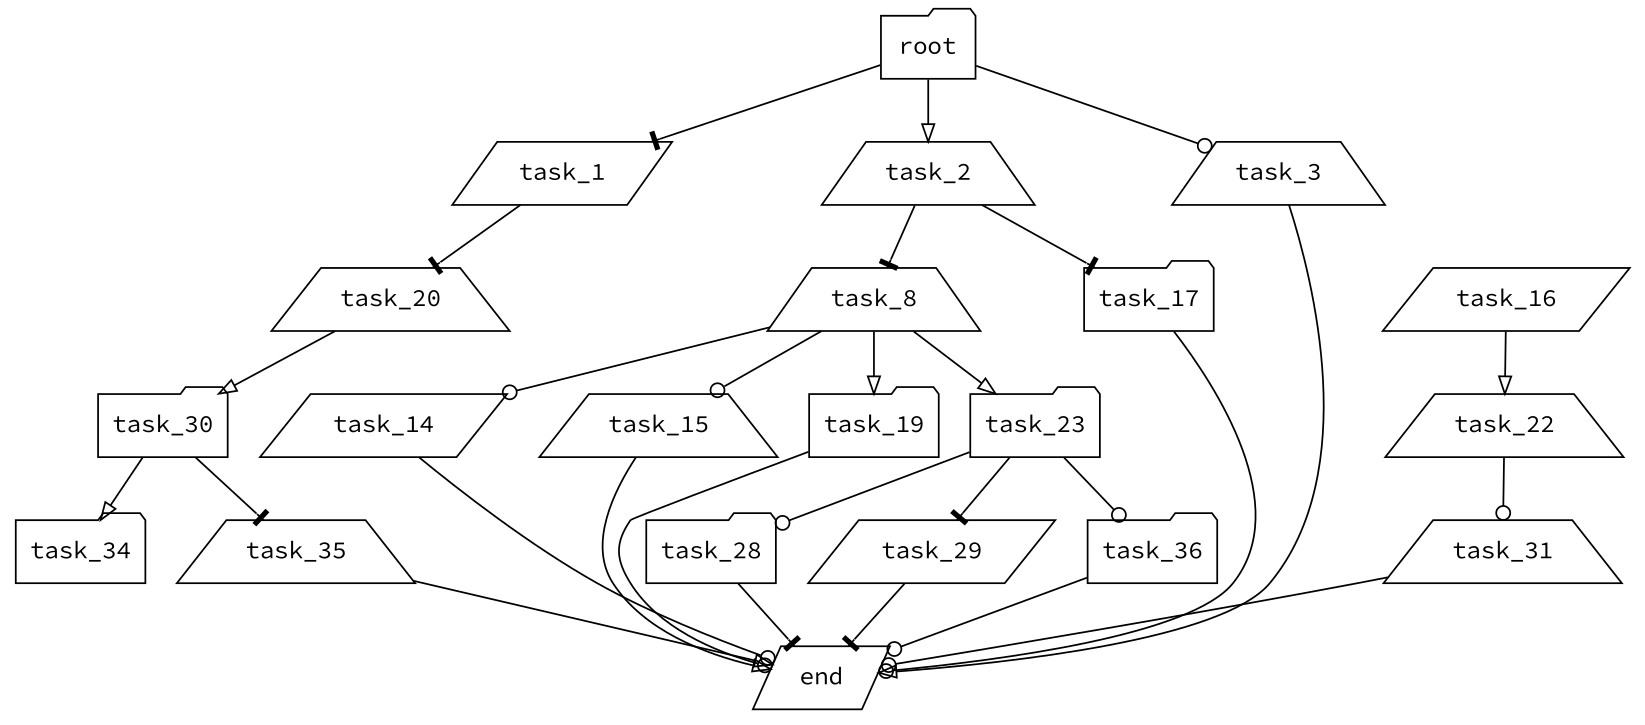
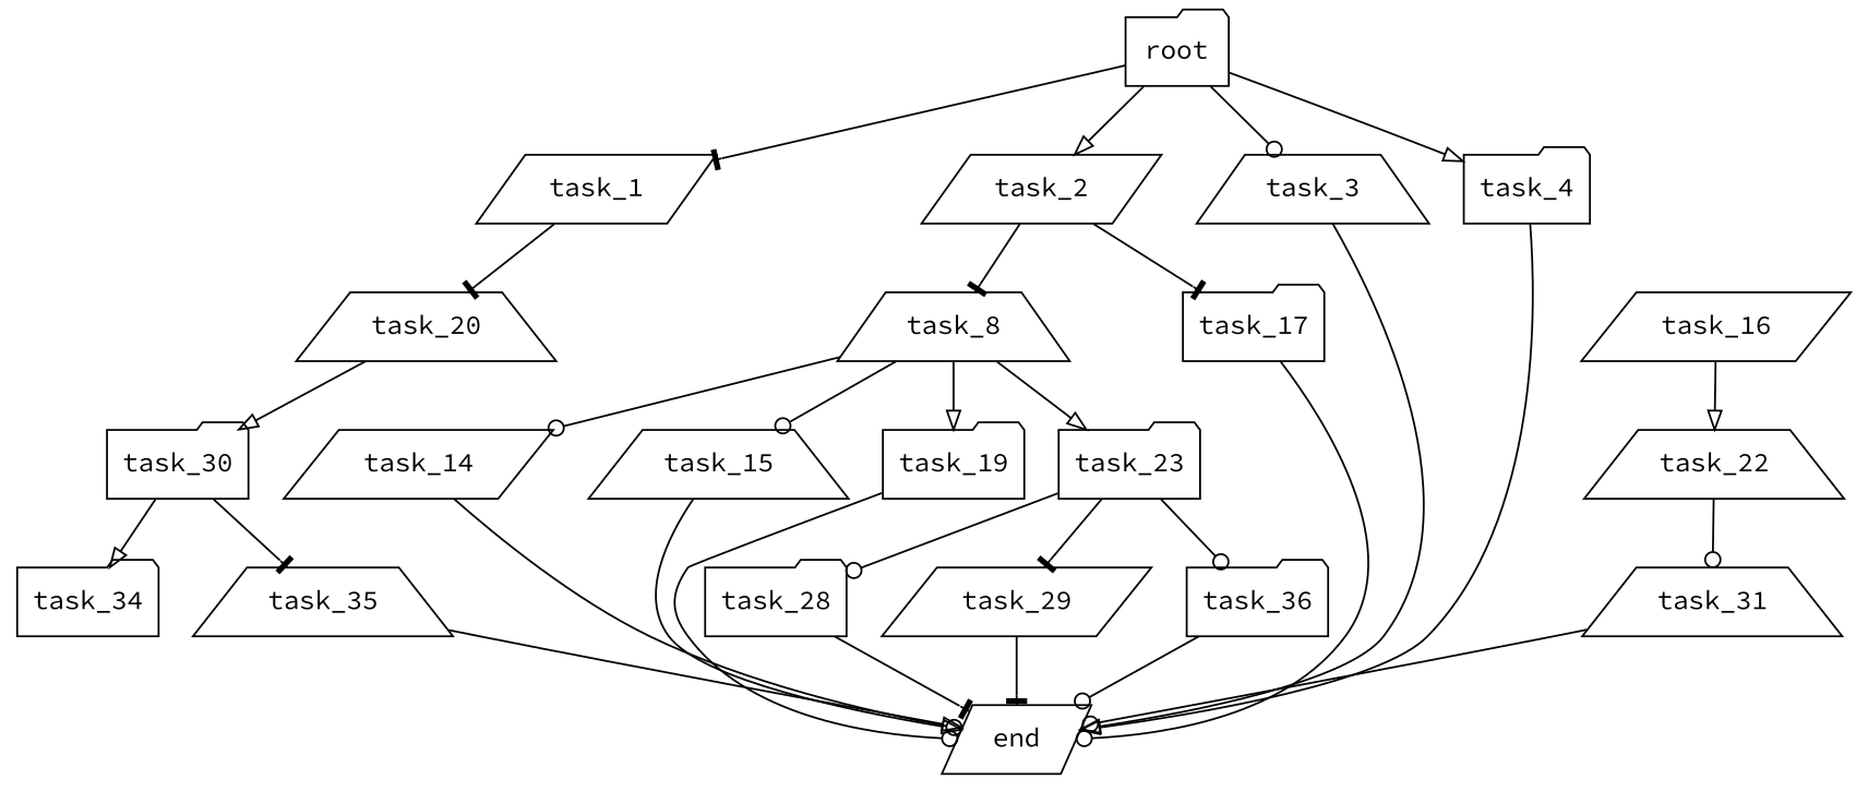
  digraph {
    fontname="Source Code Pro"
    node [fontname="Source Code Pro" shape=folder]
    edge [arrowhead=onormal fontname="Source Code Pro"]
    task_1 [shape=parallelogram]
    root
-   task_2 [shape=trapezium]
+   task_2 [shape=parallelogram]
    task_3 [shape=trapezium]
+   task_4
    task_20 [shape=trapezium]
    task_8 [shape=trapezium]
    task_17
    end [shape=parallelogram]
    task_30
    task_14 [shape=parallelogram]
    task_15 [shape=trapezium]
    task_19
    task_23
    task_16 [shape=parallelogram]
    task_22 [shape=trapezium]
    task_28
    task_29 [shape=parallelogram]
    task_36
    task_31 [shape=trapezium]
    task_34
    task_35 [shape=trapezium]
    task_1 -> task_20 [arrowhead=tee]
    root -> task_1 [arrowhead=tee]
    root -> task_2
    root -> task_3 [arrowhead=odot]
+   root -> task_4
    task_2 -> task_8 [arrowhead=tee]
    task_2 -> task_17 [arrowhead=tee]
    task_3 -> end
+   task_4 -> end
    task_20 -> task_30
    task_8 -> task_14 [arrowhead=odot]
    task_8 -> task_15 [arrowhead=odot]
    task_8 -> task_19
    task_8 -> task_23
    task_17 -> end [arrowhead=odot]
    task_30 -> task_34
    task_30 -> task_35 [arrowhead=tee]
    task_14 -> end [arrowhead=odot]
    task_15 -> end
    task_19 -> end [arrowhead=odot]
    task_23 -> task_28 [arrowhead=odot]
    task_23 -> task_29 [arrowhead=tee]
    task_23 -> task_36 [arrowhead=odot]
    task_16 -> task_22
    task_22 -> task_31 [arrowhead=odot]
    task_28 -> end [arrowhead=tee]
    task_29 -> end [arrowhead=tee]
    task_36 -> end [arrowhead=odot]
    task_31 -> end [arrowhead=odot]
    task_35 -> end
  }
